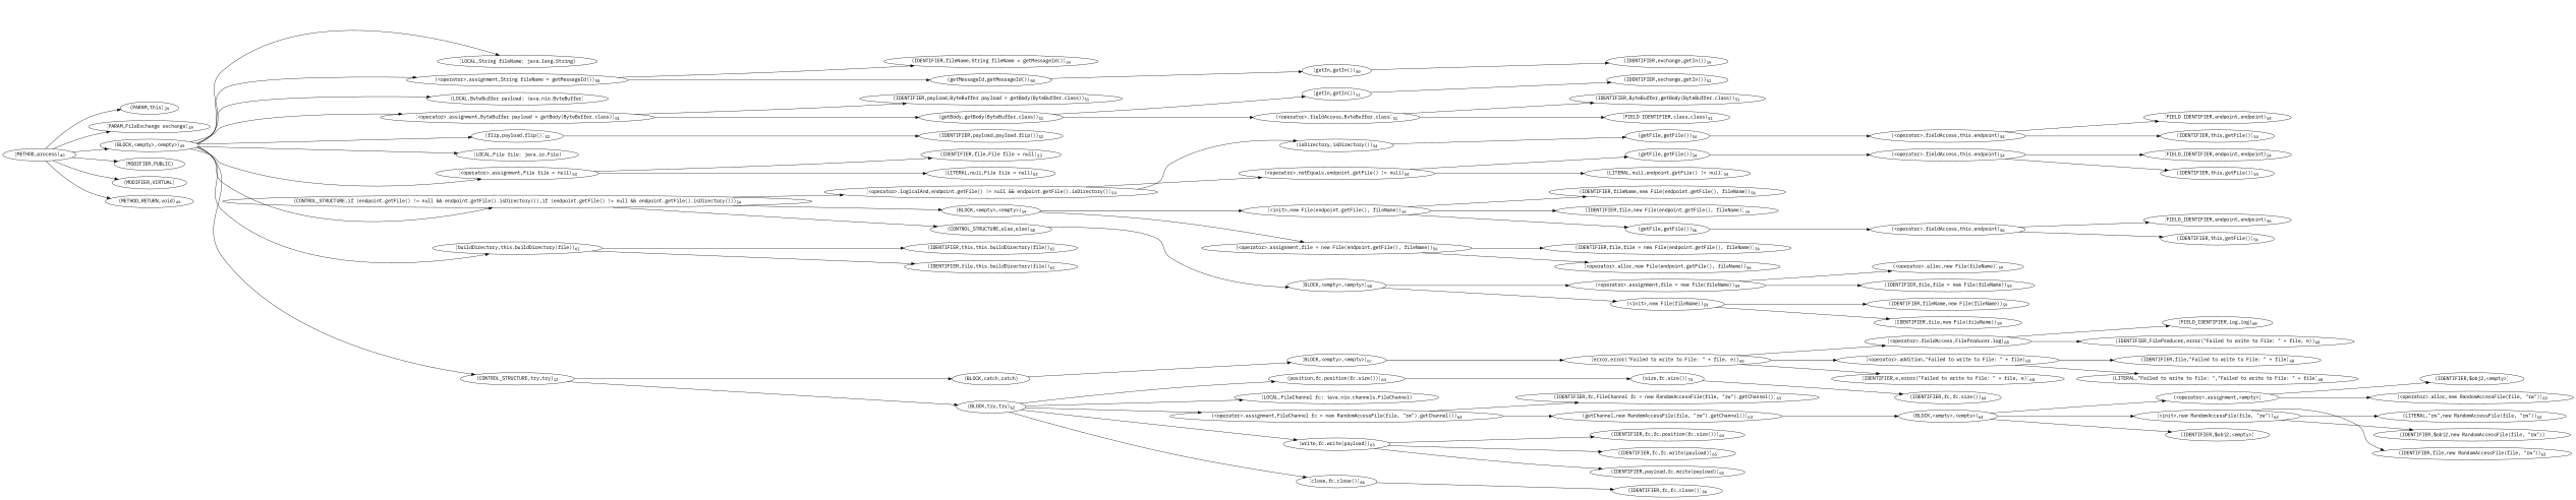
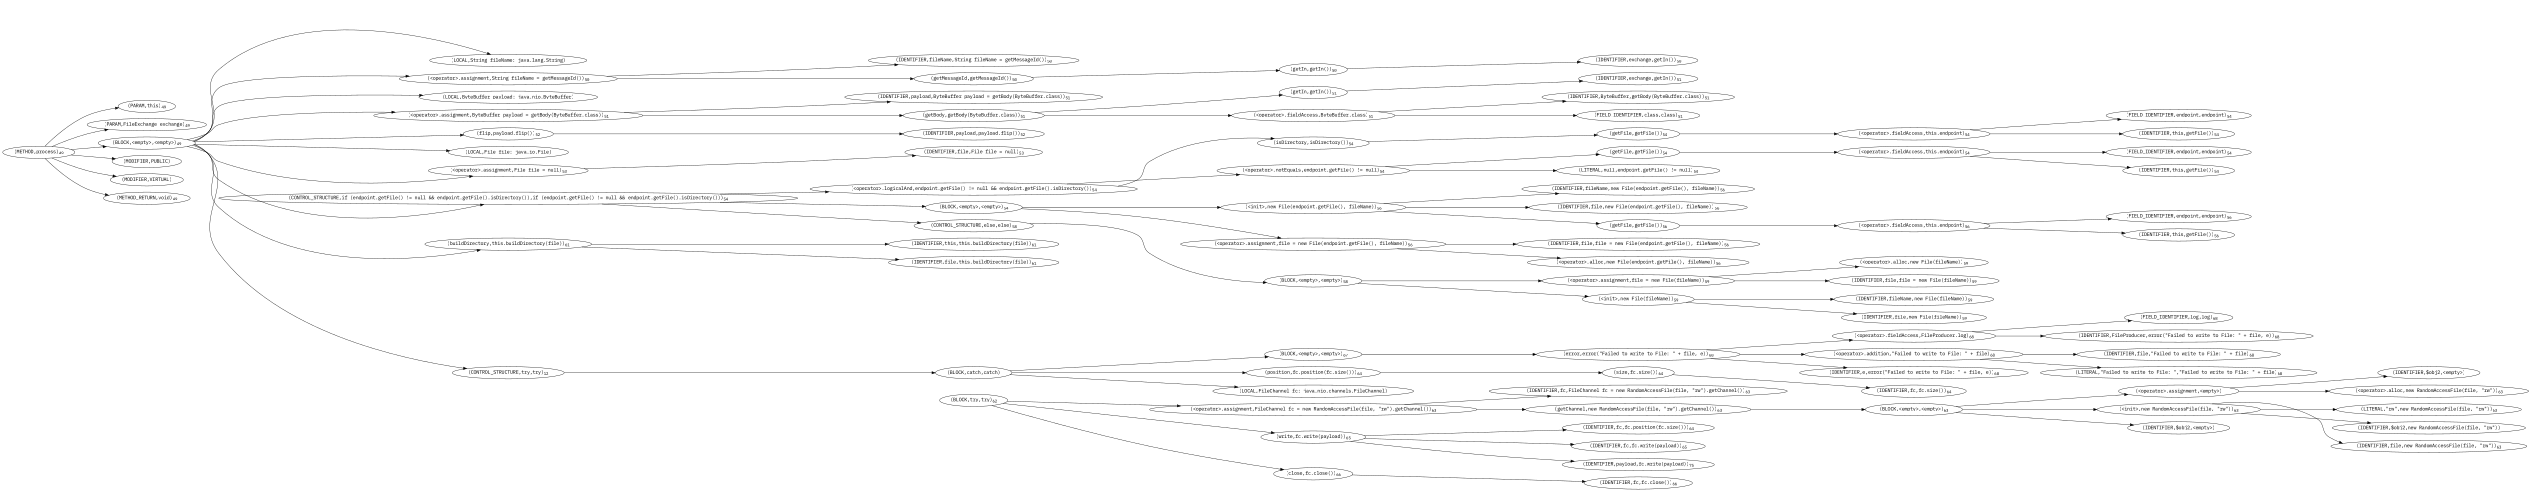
  digraph {
    fontname="IBM Plex Mono"
    rankdir=LR
    node [fontname="IBM Plex Mono"]
    edge [fontname="IBM Plex Mono"]
    n1 [label=<(METHOD,process)<SUB>49</SUB>>]
-   n2 [label=<(PARAM,this)<SUB>29</SUB>>]
+   n2 [label=<(PARAM,this)<SUB>49</SUB>>]
    n3 [label=<(PARAM,FileExchange exchange)<SUB>49</SUB>>]
    n4 [label=<(BLOCK,&lt;empty&gt;,&lt;empty&gt;)<SUB>49</SUB>>]
    n5 [label=<(MODIFIER,PUBLIC)>]
    n6 [label=<(MODIFIER,VIRTUAL)>]
    n7 [label=<(METHOD_RETURN,void)<SUB>49</SUB>>]
    n8 [label=<(LOCAL,String fileName: java.lang.String)>]
    n9 [label=<(&lt;operator&gt;.assignment,String fileName = getMessageId())<SUB>50</SUB>>]
    n10 [label=<(LOCAL,ByteBuffer payload: java.nio.ByteBuffer)>]
    n11 [label=<(&lt;operator&gt;.assignment,ByteBuffer payload = getBody(ByteBuffer.class))<SUB>51</SUB>>]
    n12 [label=<(flip,payload.flip())<SUB>52</SUB>>]
    n13 [label=<(LOCAL,File file: java.io.File)>]
    n14 [label=<(&lt;operator&gt;.assignment,File file = null)<SUB>53</SUB>>]
    n15 [label=<(CONTROL_STRUCTURE,if (endpoint.getFile() != null &amp;&amp; endpoint.getFile().isDirectory()),if (endpoint.getFile() != null &amp;&amp; endpoint.getFile().isDirectory()))<SUB>54</SUB>>]
    n16 [label=<(buildDirectory,this.buildDirectory(file))<SUB>61</SUB>>]
    n17 [label=<(CONTROL_STRUCTURE,try,try)<SUB>12</SUB>>]
    n18 [label=<(IDENTIFIER,fileName,String fileName = getMessageId())<SUB>50</SUB>>]
    n19 [label=<(getMessageId,getMessageId())<SUB>50</SUB>>]
    n20 [label=<(IDENTIFIER,payload,ByteBuffer payload = getBody(ByteBuffer.class))<SUB>51</SUB>>]
    n21 [label=<(getBody,getBody(ByteBuffer.class))<SUB>51</SUB>>]
    n22 [label=<(IDENTIFIER,payload,payload.flip())<SUB>52</SUB>>]
    n23 [label=<(IDENTIFIER,file,File file = null)<SUB>53</SUB>>]
-   n24 [label=<(LITERAL,null,File file = null)<SUB>53</SUB>>]
    n25 [label=<(&lt;operator&gt;.logicalAnd,endpoint.getFile() != null &amp;&amp; endpoint.getFile().isDirectory())<SUB>54</SUB>>]
    n26 [label=<(BLOCK,&lt;empty&gt;,&lt;empty&gt;)<SUB>54</SUB>>]
    n27 [label=<(CONTROL_STRUCTURE,else,else)<SUB>58</SUB>>]
    n28 [label=<(IDENTIFIER,this,this.buildDirectory(file))<SUB>61</SUB>>]
    n29 [label=<(IDENTIFIER,file,this.buildDirectory(file))<SUB>61</SUB>>]
    n30 [label=<(BLOCK,try,try)<SUB>62</SUB>>]
    n31 [label=<(BLOCK,catch,catch)>]
    n32 [label=<(getIn,getIn())<SUB>50</SUB>>]
    n33 [label=<(IDENTIFIER,exchange,getIn())<SUB>50</SUB>>]
    n34 [label=<(getIn,getIn())<SUB>51</SUB>>]
    n35 [label=<(&lt;operator&gt;.fieldAccess,ByteBuffer.class)<SUB>51</SUB>>]
    n36 [label=<(IDENTIFIER,exchange,getIn())<SUB>51</SUB>>]
    n37 [label=<(IDENTIFIER,ByteBuffer,getBody(ByteBuffer.class))<SUB>51</SUB>>]
    n38 [label=<(FIELD_IDENTIFIER,class,class)<SUB>51</SUB>>]
    n39 [label=<(&lt;operator&gt;.notEquals,endpoint.getFile() != null)<SUB>54</SUB>>]
    n40 [label=<(isDirectory,isDirectory())<SUB>54</SUB>>]
    n41 [label=<(&lt;operator&gt;.assignment,file = new File(endpoint.getFile(), fileName))<SUB>56</SUB>>]
    n42 [label=<(&lt;init&gt;,new File(endpoint.getFile(), fileName))<SUB>56</SUB>>]
    n43 [label=<(BLOCK,&lt;empty&gt;,&lt;empty&gt;)<SUB>58</SUB>>]
    n44 [label=<(getFile,getFile())<SUB>54</SUB>>]
    n45 [label=<(LITERAL,null,endpoint.getFile() != null)<SUB>54</SUB>>]
    n46 [label=<(getFile,getFile())<SUB>54</SUB>>]
    n47 [label=<(&lt;operator&gt;.fieldAccess,this.endpoint)<SUB>54</SUB>>]
    n48 [label=<(IDENTIFIER,this,getFile())<SUB>54</SUB>>]
    n49 [label=<(FIELD_IDENTIFIER,endpoint,endpoint)<SUB>54</SUB>>]
    n50 [label=<(&lt;operator&gt;.fieldAccess,this.endpoint)<SUB>54</SUB>>]
    n51 [label=<(IDENTIFIER,this,getFile())<SUB>54</SUB>>]
    n52 [label=<(FIELD_IDENTIFIER,endpoint,endpoint)<SUB>54</SUB>>]
    n53 [label=<(IDENTIFIER,file,file = new File(endpoint.getFile(), fileName))<SUB>56</SUB>>]
    n54 [label=<(&lt;operator&gt;.alloc,new File(endpoint.getFile(), fileName))<SUB>56</SUB>>]
    n55 [label=<(IDENTIFIER,file,new File(endpoint.getFile(), fileName))<SUB>56</SUB>>]
    n56 [label=<(getFile,getFile())<SUB>56</SUB>>]
    n57 [label=<(IDENTIFIER,fileName,new File(endpoint.getFile(), fileName))<SUB>56</SUB>>]
    n58 [label=<(&lt;operator&gt;.fieldAccess,this.endpoint)<SUB>56</SUB>>]
    n59 [label=<(IDENTIFIER,this,getFile())<SUB>56</SUB>>]
    n60 [label=<(FIELD_IDENTIFIER,endpoint,endpoint)<SUB>56</SUB>>]
    n61 [label=<(&lt;operator&gt;.assignment,file = new File(fileName))<SUB>59</SUB>>]
    n62 [label=<(&lt;init&gt;,new File(fileName))<SUB>59</SUB>>]
    n63 [label=<(IDENTIFIER,file,file = new File(fileName))<SUB>59</SUB>>]
    n64 [label=<(&lt;operator&gt;.alloc,new File(fileName))<SUB>59</SUB>>]
    n65 [label=<(IDENTIFIER,file,new File(fileName))<SUB>59</SUB>>]
    n66 [label=<(IDENTIFIER,fileName,new File(fileName))<SUB>59</SUB>>]
    n67 [label=<(LOCAL,FileChannel fc: java.nio.channels.FileChannel)>]
    n68 [label=<(&lt;operator&gt;.assignment,FileChannel fc = new RandomAccessFile(file, &quot;rw&quot;).getChannel())<SUB>63</SUB>>]
    n69 [label=<(position,fc.position(fc.size()))<SUB>64</SUB>>]
    n70 [label=<(write,fc.write(payload))<SUB>65</SUB>>]
    n71 [label=<(close,fc.close())<SUB>66</SUB>>]
    n72 [label=<(BLOCK,&lt;empty&gt;,&lt;empty&gt;)<SUB>67</SUB>>]
    n73 [label=<(IDENTIFIER,fc,FileChannel fc = new RandomAccessFile(file, &quot;rw&quot;).getChannel())<SUB>63</SUB>>]
    n74 [label=<(getChannel,new RandomAccessFile(file, &quot;rw&quot;).getChannel())<SUB>63</SUB>>]
-   n75 [label=<(size,fc.size())<SUB>74</SUB>>]
+   n75 [label=<(size,fc.size())<SUB>64</SUB>>]
    n76 [label=<(IDENTIFIER,fc,fc.position(fc.size()))<SUB>64</SUB>>]
    n77 [label=<(IDENTIFIER,fc,fc.write(payload))<SUB>65</SUB>>]
-   n78 [label=<(IDENTIFIER,payload,fc.write(payload))<SUB>65</SUB>>]
+   n78 [label=<(IDENTIFIER,payload,fc.write(payload))<SUB>75</SUB>>]
    n79 [label=<(IDENTIFIER,fc,fc.close())<SUB>66</SUB>>]
    n80 [label=<(BLOCK,&lt;empty&gt;,&lt;empty&gt;)<SUB>63</SUB>>]
    n81 [label=<(&lt;operator&gt;.assignment,&lt;empty&gt;)>]
    n82 [label=<(&lt;init&gt;,new RandomAccessFile(file, &quot;rw&quot;))<SUB>63</SUB>>]
    n83 [label=<(IDENTIFIER,$obj2,&lt;empty&gt;)>]
    n84 [label=<(IDENTIFIER,$obj2,&lt;empty&gt;)>]
    n85 [label=<(&lt;operator&gt;.alloc,new RandomAccessFile(file, &quot;rw&quot;))<SUB>63</SUB>>]
    n86 [label=<(IDENTIFIER,$obj2,new RandomAccessFile(file, &quot;rw&quot;))>]
    n87 [label=<(IDENTIFIER,file,new RandomAccessFile(file, &quot;rw&quot;))<SUB>63</SUB>>]
    n88 [label=<(LITERAL,&quot;rw&quot;,new RandomAccessFile(file, &quot;rw&quot;))<SUB>63</SUB>>]
    n89 [label=<(IDENTIFIER,fc,fc.size())<SUB>64</SUB>>]
    n90 [label=<(error,error(&quot;Failed to write to File: &quot; + file, e))<SUB>68</SUB>>]
    n91 [label=<(&lt;operator&gt;.fieldAccess,FileProducer.log)<SUB>68</SUB>>]
    n92 [label=<(&lt;operator&gt;.addition,&quot;Failed to write to File: &quot; + file)<SUB>68</SUB>>]
    n93 [label=<(IDENTIFIER,e,error(&quot;Failed to write to File: &quot; + file, e))<SUB>68</SUB>>]
    n94 [label=<(IDENTIFIER,FileProducer,error(&quot;Failed to write to File: &quot; + file, e))<SUB>68</SUB>>]
    n95 [label=<(FIELD_IDENTIFIER,log,log)<SUB>68</SUB>>]
    n96 [label=<(LITERAL,&quot;Failed to write to File: &quot;,&quot;Failed to write to File: &quot; + file)<SUB>68</SUB>>]
    n97 [label=<(IDENTIFIER,file,&quot;Failed to write to File: &quot; + file)<SUB>68</SUB>>]
    n1 -> n2
    n1 -> n3
    n1 -> n4
    n1 -> n5
    n1 -> n6
    n1 -> n7
    n4 -> n8
    n4 -> n9
    n4 -> n10
    n4 -> n11
    n4 -> n12
    n4 -> n13
    n4 -> n14
    n4 -> n15
    n4 -> n16
    n4 -> n17
    n9 -> n18
    n9 -> n19
    n11 -> n20
    n11 -> n21
    n12 -> n22
    n14 -> n23
-   n14 -> n24
    n15 -> n25
    n15 -> n26
    n15 -> n27
    n16 -> n28
    n16 -> n29
-   n17 -> n30
    n17 -> n31
    n19 -> n32
    n21 -> n34
    n21 -> n35
    n25 -> n39
    n25 -> n40
    n26 -> n41
    n26 -> n42
    n27 -> n43
-   n30 -> n67
+   n31 -> n67
    n30 -> n68
-   n30 -> n69
+   n31 -> n69
    n30 -> n70
    n30 -> n71
    n31 -> n72
    n32 -> n33
    n34 -> n36
    n35 -> n37
    n35 -> n38
    n39 -> n44
    n39 -> n45
    n40 -> n46
    n41 -> n53
    n41 -> n54
    n42 -> n55
    n42 -> n56
    n42 -> n57
    n43 -> n61
    n43 -> n62
    n44 -> n47
    n46 -> n50
    n47 -> n48
    n47 -> n49
    n50 -> n51
    n50 -> n52
    n56 -> n58
    n58 -> n59
    n58 -> n60
    n61 -> n63
    n61 -> n64
    n62 -> n65
    n62 -> n66
    n68 -> n73
    n68 -> n74
    n69 -> n75
    n70 -> n76
    n70 -> n77
    n70 -> n78
    n71 -> n79
    n72 -> n90
    n74 -> n80
    n75 -> n89
    n80 -> n81
    n80 -> n82
    n80 -> n83
    n81 -> n84
    n81 -> n85
    n82 -> n86
    n82 -> n87
    n82 -> n88
    n90 -> n91
    n90 -> n92
    n90 -> n93
    n91 -> n94
    n91 -> n95
    n92 -> n96
    n92 -> n97
  }
